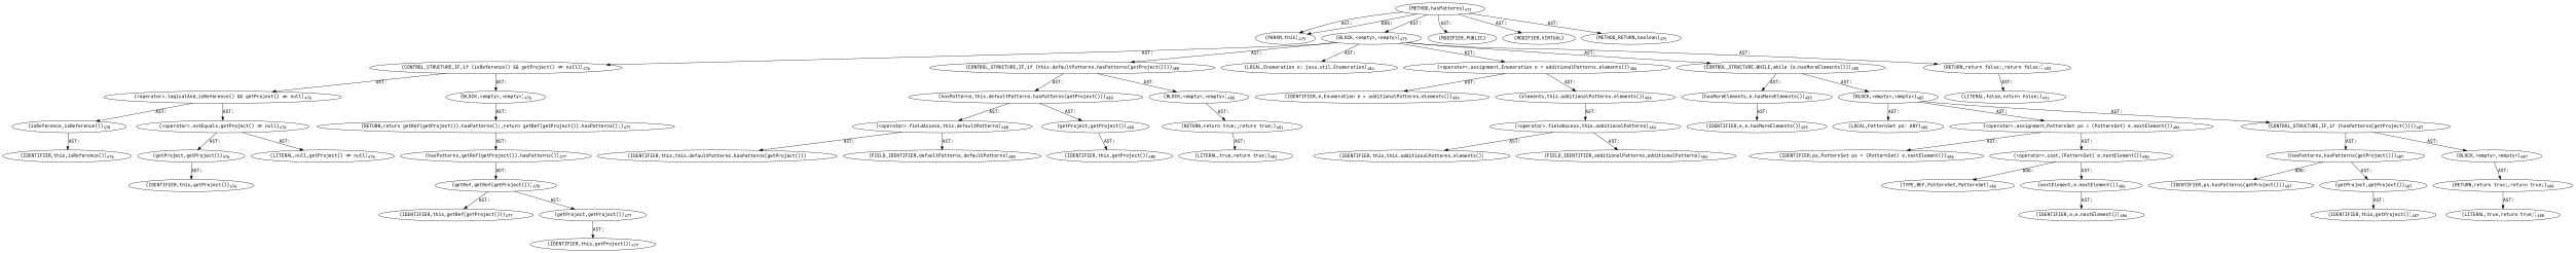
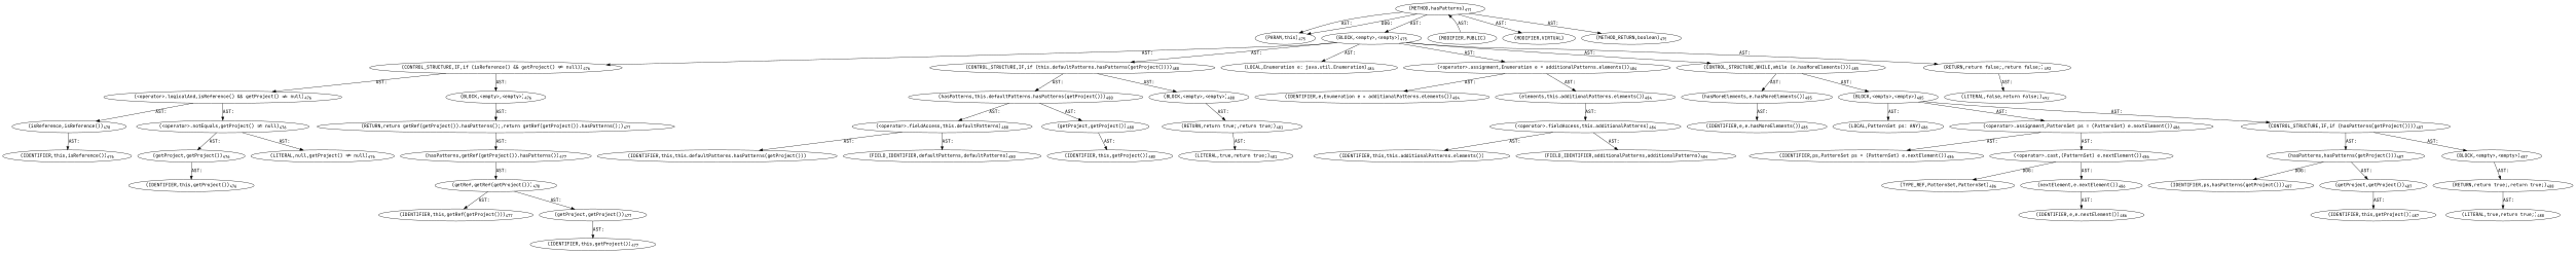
  digraph {
    fontname="JetBrains Mono"
    node [fontname="JetBrains Mono"]
    edge [fontname="JetBrains Mono"]
    n1 [label=<(METHOD,hasPatterns)<SUB>475</SUB>>]
    n2 [label=<(PARAM,this)<SUB>475</SUB>>]
    n3 [label=<(BLOCK,&lt;empty&gt;,&lt;empty&gt;)<SUB>475</SUB>>]
    n4 [label=<(MODIFIER,PUBLIC)>]
    n5 [label=<(MODIFIER,VIRTUAL)>]
    n6 [label=<(METHOD_RETURN,boolean)<SUB>475</SUB>>]
    n7 [label=<(CONTROL_STRUCTURE,IF,if (isReference() &amp;&amp; getProject() != null))<SUB>476</SUB>>]
    n8 [label=<(CONTROL_STRUCTURE,IF,if (this.defaultPatterns.hasPatterns(getProject())))<SUB>480</SUB>>]
    n9 [label=<(LOCAL,Enumeration e: java.util.Enumeration)<SUB>484</SUB>>]
    n10 [label=<(&lt;operator&gt;.assignment,Enumeration e = additionalPatterns.elements())<SUB>484</SUB>>]
    n11 [label=<(CONTROL_STRUCTURE,WHILE,while (e.hasMoreElements()))<SUB>485</SUB>>]
    n12 [label=<(RETURN,return false;,return false;)<SUB>492</SUB>>]
    n13 [label=<(&lt;operator&gt;.logicalAnd,isReference() &amp;&amp; getProject() != null)<SUB>476</SUB>>]
    n14 [label=<(BLOCK,&lt;empty&gt;,&lt;empty&gt;)<SUB>476</SUB>>]
    n15 [label=<(hasPatterns,this.defaultPatterns.hasPatterns(getProject()))<SUB>480</SUB>>]
    n16 [label=<(BLOCK,&lt;empty&gt;,&lt;empty&gt;)<SUB>480</SUB>>]
    n17 [label=<(IDENTIFIER,e,Enumeration e = additionalPatterns.elements())<SUB>484</SUB>>]
    n18 [label=<(elements,this.additionalPatterns.elements())<SUB>484</SUB>>]
    n19 [label=<(hasMoreElements,e.hasMoreElements())<SUB>485</SUB>>]
    n20 [label=<(BLOCK,&lt;empty&gt;,&lt;empty&gt;)<SUB>485</SUB>>]
    n21 [label=<(LITERAL,false,return false;)<SUB>492</SUB>>]
    n22 [label=<(isReference,isReference())<SUB>470</SUB>>]
    n23 [label=<(&lt;operator&gt;.notEquals,getProject() != null)<SUB>476</SUB>>]
    n24 [label=<(RETURN,return getRef(getProject()).hasPatterns();,return getRef(getProject()).hasPatterns();)<SUB>477</SUB>>]
    n25 [label=<(IDENTIFIER,this,isReference())<SUB>476</SUB>>]
    n26 [label=<(getProject,getProject())<SUB>476</SUB>>]
    n27 [label=<(LITERAL,null,getProject() != null)<SUB>476</SUB>>]
    n28 [label=<(IDENTIFIER,this,getProject())<SUB>476</SUB>>]
    n29 [label=<(hasPatterns,getRef(getProject()).hasPatterns())<SUB>477</SUB>>]
    n30 [label=<(getRef,getRef(getProject()))<SUB>478</SUB>>]
    n31 [label=<(IDENTIFIER,this,getRef(getProject()))<SUB>477</SUB>>]
    n32 [label=<(getProject,getProject())<SUB>477</SUB>>]
    n33 [label=<(IDENTIFIER,this,getProject())<SUB>477</SUB>>]
    n34 [label=<(&lt;operator&gt;.fieldAccess,this.defaultPatterns)<SUB>480</SUB>>]
    n35 [label=<(getProject,getProject())<SUB>480</SUB>>]
    n36 [label=<(RETURN,return true;,return true;)<SUB>481</SUB>>]
    n37 [label=<(IDENTIFIER,this,this.defaultPatterns.hasPatterns(getProject()))>]
    n38 [label=<(FIELD_IDENTIFIER,defaultPatterns,defaultPatterns)<SUB>480</SUB>>]
    n39 [label=<(IDENTIFIER,this,getProject())<SUB>480</SUB>>]
    n40 [label=<(LITERAL,true,return true;)<SUB>481</SUB>>]
    n41 [label=<(&lt;operator&gt;.fieldAccess,this.additionalPatterns)<SUB>484</SUB>>]
    n42 [label=<(IDENTIFIER,this,this.additionalPatterns.elements())>]
    n43 [label=<(FIELD_IDENTIFIER,additionalPatterns,additionalPatterns)<SUB>484</SUB>>]
    n44 [label=<(IDENTIFIER,e,e.hasMoreElements())<SUB>485</SUB>>]
    n45 [label=<(LOCAL,PatternSet ps: ANY)<SUB>486</SUB>>]
    n46 [label=<(&lt;operator&gt;.assignment,PatternSet ps = (PatternSet) e.nextElement())<SUB>486</SUB>>]
    n47 [label=<(CONTROL_STRUCTURE,IF,if (hasPatterns(getProject())))<SUB>487</SUB>>]
    n48 [label=<(IDENTIFIER,ps,PatternSet ps = (PatternSet) e.nextElement())<SUB>486</SUB>>]
    n49 [label=<(&lt;operator&gt;.cast,(PatternSet) e.nextElement())<SUB>486</SUB>>]
    n50 [label=<(hasPatterns,hasPatterns(getProject()))<SUB>487</SUB>>]
    n51 [label=<(BLOCK,&lt;empty&gt;,&lt;empty&gt;)<SUB>487</SUB>>]
    n52 [label=<(TYPE_REF,PatternSet,PatternSet)<SUB>486</SUB>>]
    n53 [label=<(nextElement,e.nextElement())<SUB>486</SUB>>]
    n54 [label=<(IDENTIFIER,e,e.nextElement())<SUB>486</SUB>>]
    n55 [label=<(IDENTIFIER,ps,hasPatterns(getProject()))<SUB>487</SUB>>]
    n56 [label=<(getProject,getProject())<SUB>487</SUB>>]
    n57 [label=<(RETURN,return true;,return true;)<SUB>488</SUB>>]
    n58 [label=<(IDENTIFIER,this,getProject())<SUB>487</SUB>>]
    n59 [label=<(LITERAL,true,return true;)<SUB>488</SUB>>]
    n1 -> n2 [label="AST: "]
    n1 -> n2 [label="DDG: "]
    n1 -> n3 [label="AST: "]
-   n1 -> n4 [label="AST: "]
+   n4 -> n1 [label="AST: "]
    n1 -> n5 [label="AST: "]
    n1 -> n6 [label="AST: "]
    n3 -> n7 [label="AST: "]
    n3 -> n8 [label="AST: "]
    n3 -> n9 [label="AST: "]
    n3 -> n10 [label="AST: "]
    n3 -> n11 [label="AST: "]
    n3 -> n12 [label="AST: "]
    n7 -> n13 [label="AST: "]
    n7 -> n14 [label="AST: "]
    n8 -> n15 [label="AST: "]
    n8 -> n16 [label="AST: "]
    n10 -> n17 [label="AST: "]
    n10 -> n18 [label="AST: "]
    n11 -> n19 [label="AST: "]
    n11 -> n20 [label="AST: "]
    n12 -> n21 [label="AST: "]
    n13 -> n22 [label="AST: "]
    n13 -> n23 [label="AST: "]
    n14 -> n24 [label="AST: "]
    n15 -> n34 [label="AST: "]
    n15 -> n35 [label="AST: "]
    n16 -> n36 [label="AST: "]
    n18 -> n41 [label="AST: "]
    n19 -> n44 [label="AST: "]
    n20 -> n45 [label="AST: "]
    n20 -> n46 [label="AST: "]
    n20 -> n47 [label="AST: "]
    n22 -> n25 [label="AST: "]
    n23 -> n26 [label="AST: "]
    n23 -> n27 [label="AST: "]
    n24 -> n29 [label="AST: "]
    n26 -> n28 [label="AST: "]
    n29 -> n30 [label="AST: "]
    n30 -> n31 [label="AST: "]
    n30 -> n32 [label="AST: "]
    n32 -> n33 [label="AST: "]
    n34 -> n37 [label="AST: "]
    n34 -> n38 [label="AST: "]
    n35 -> n39 [label="AST: "]
    n36 -> n40 [label="AST: "]
    n41 -> n42 [label="AST: "]
    n41 -> n43 [label="AST: "]
    n46 -> n48 [label="AST: "]
    n46 -> n49 [label="AST: "]
    n47 -> n50 [label="AST: "]
    n47 -> n51 [label="AST: "]
    n49 -> n52 [label="DDG: "]
    n49 -> n53 [label="AST: "]
    n50 -> n55 [label="DDG: "]
    n50 -> n56 [label="AST: "]
    n51 -> n57 [label="AST: "]
    n53 -> n54 [label="AST: "]
    n56 -> n58 [label="AST: "]
    n57 -> n59 [label="AST: "]
  }
